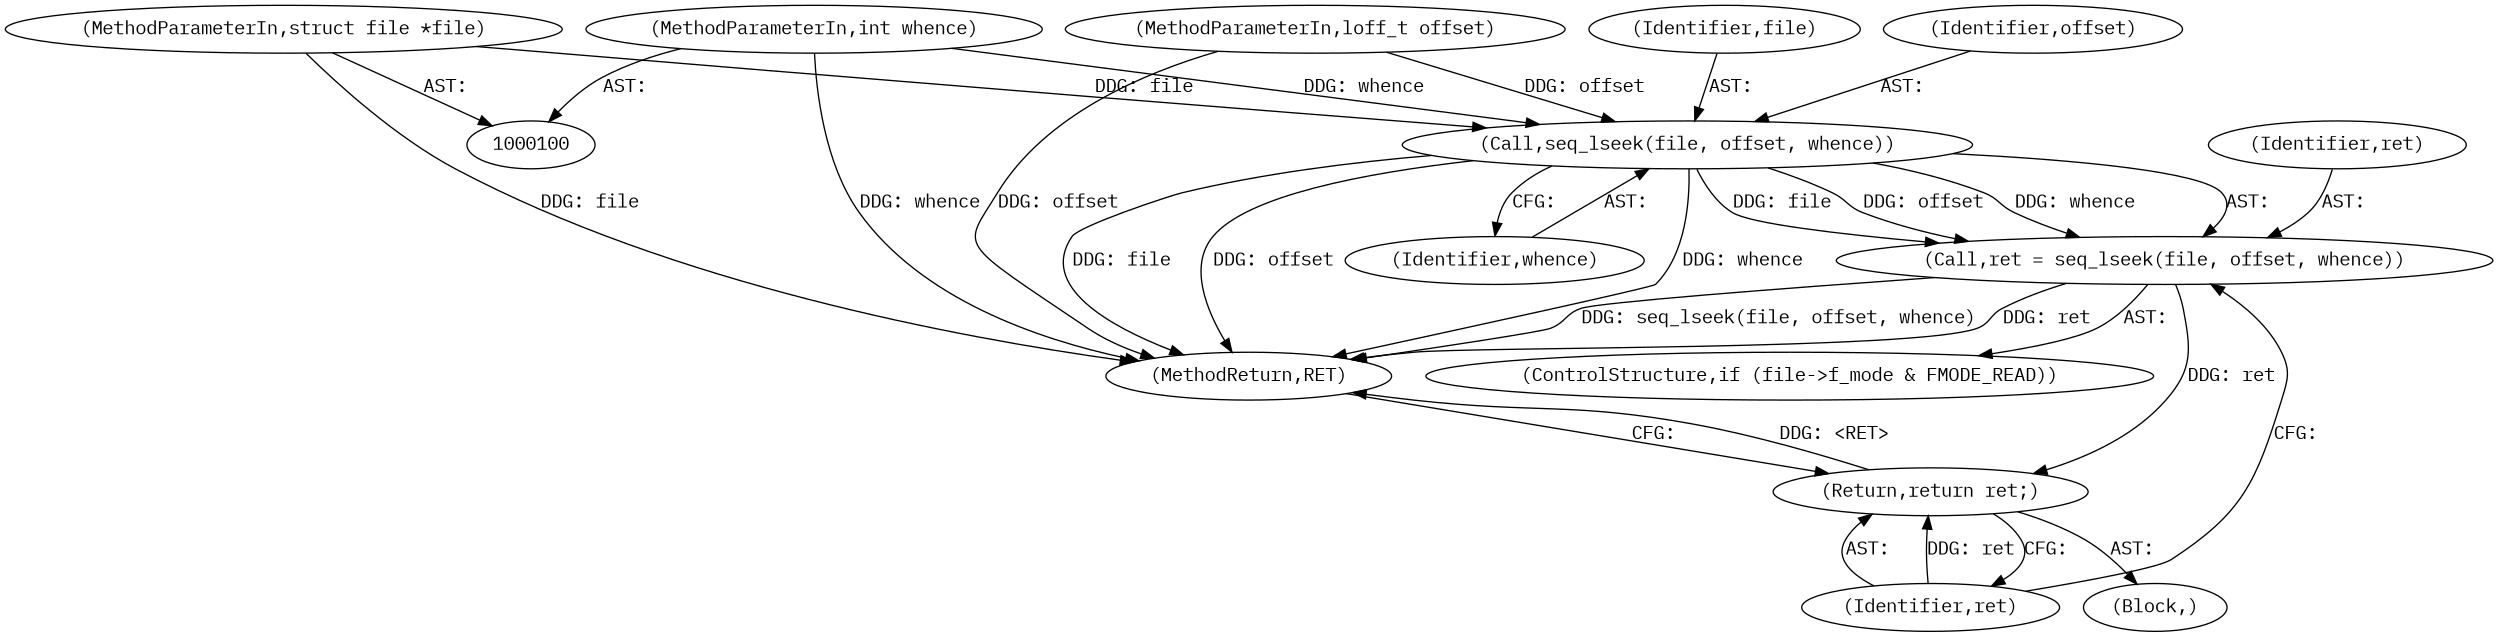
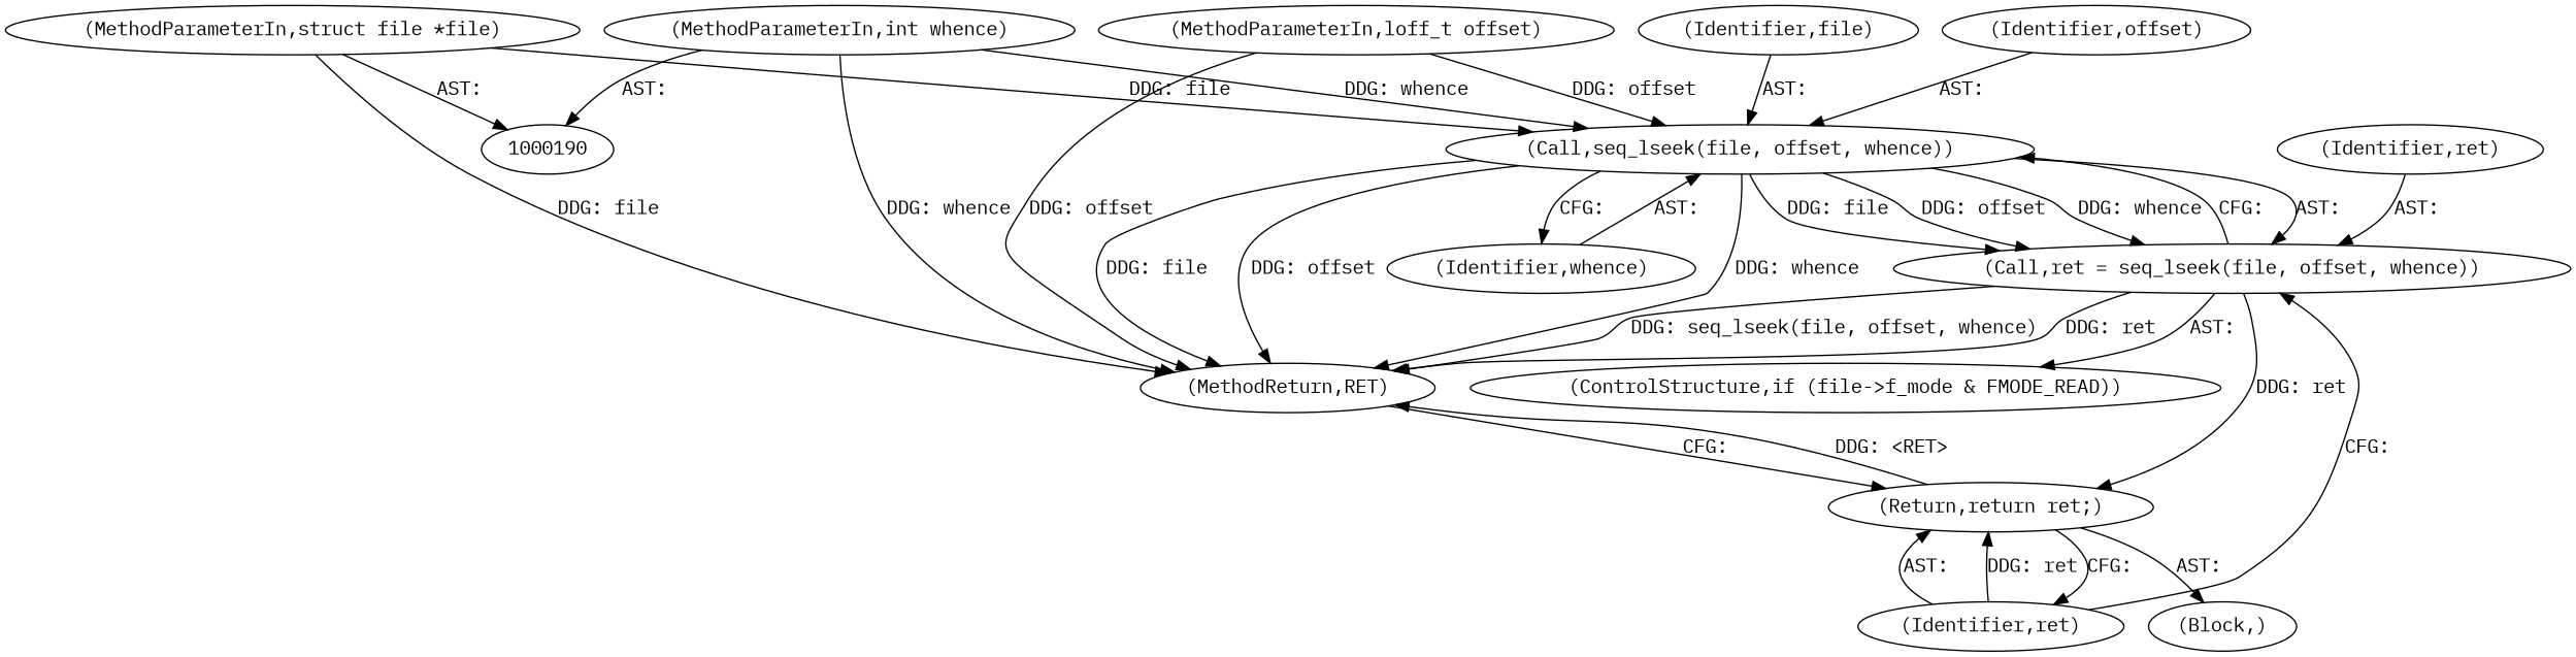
  digraph {
    fontname="IBM Plex Mono"
    node [fontname="IBM Plex Mono"]
    edge [fontname="IBM Plex Mono"]
    n1 [label="(Call,seq_lseek(file, offset, whence))"]
    n2 [label="(Call,ret = seq_lseek(file, offset, whence))"]
    n3 [label="(Identifier,whence)"]
    n4 [label="(MethodReturn,RET)"]
    n5 [label="(Return,return ret;)"]
    n6 [label="(ControlStructure,if (file->f_mode & FMODE_READ))"]
    n7 [label="(MethodParameterIn,struct file *file)"]
-   1000100
+   1000100 [label=1000190]
    n9 [label="(MethodParameterIn,loff_t offset)"]
    n10 [label="(MethodParameterIn,int whence)"]
    n11 [label="(Block,)"]
    n12 [label="(Identifier,ret)"]
    n13 [label="(Identifier,file)"]
    n14 [label="(Identifier,ret)"]
    n15 [label="(Identifier,offset)"]
    n1 -> n2 [label="AST: "]
    n1 -> n2 [label="DDG: file"]
    n1 -> n2 [label="DDG: offset"]
    n1 -> n2 [label="DDG: whence"]
    n1 -> n3 [label="CFG: "]
    n1 -> n4 [label="DDG: whence"]
    n1 -> n4 [label="DDG: file"]
    n1 -> n4 [label="DDG: offset"]
+   n2 -> n1 [label="CFG: "]
    n2 -> n4 [label="DDG: seq_lseek(file, offset, whence)"]
    n2 -> n4 [label="DDG: ret"]
    n2 -> n5 [label="DDG: ret"]
    n2 -> n6 [label="AST: "]
    n3 -> n1 [label="AST: "]
    n4 -> n5 [label="CFG: "]
    n5 -> n4 [label="DDG: <RET>"]
    n5 -> n11 [label="AST: "]
    n5 -> n12 [label="CFG: "]
    n7 -> n1 [label="DDG: file"]
    n7 -> n4 [label="DDG: file"]
    n7 -> 1000100 [label="AST: "]
    n9 -> n1 [label="DDG: offset"]
    n9 -> n4 [label="DDG: offset"]
    n10 -> n1 [label="DDG: whence"]
    n10 -> n4 [label="DDG: whence"]
    n10 -> 1000100 [label="AST: "]
    n12 -> n2 [label="CFG: "]
    n12 -> n5 [label="AST: "]
    n12 -> n5 [label="DDG: ret"]
    n13 -> n1 [label="AST: "]
    n14 -> n2 [label="AST: "]
    n15 -> n1 [label="AST: "]
  }
